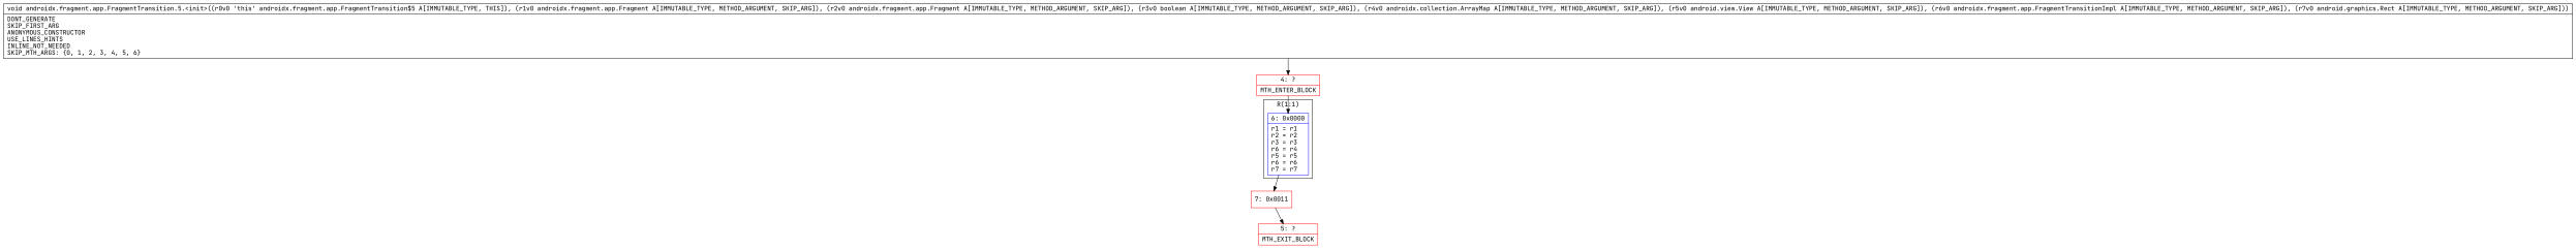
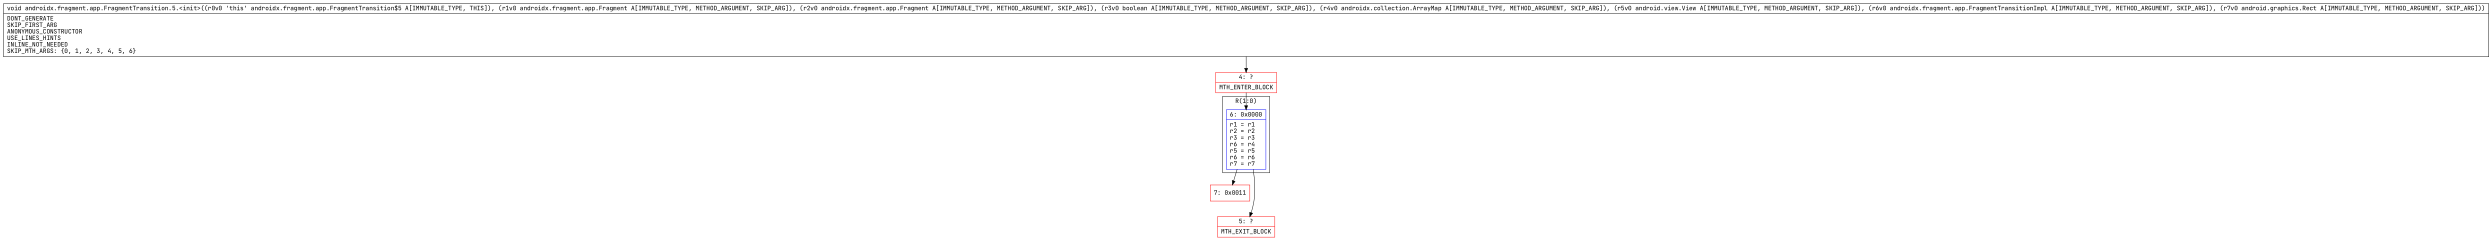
  digraph {
    fontname="JetBrains Mono"
    node [color=red fontname="JetBrains Mono" shape=record]
    edge [fontname="JetBrains Mono"]
    n1 [color=blue label="{6\:\ 0x0000|r1 = r1\lr2 = r2\lr3 = r3\lr6 = r4\lr5 = r5\lr6 = r6\lr7 = r7\l}"]
    n2 [label="{7\:\ 0x0011}"]
    n3 [label="{5\:\ ?|MTH_EXIT_BLOCK\l}"]
    n4 [label="{4\:\ ?|MTH_ENTER_BLOCK\l}"]
    n5 [label="{void androidx.fragment.app.FragmentTransition.5.\<init\>((r0v0 'this' androidx.fragment.app.FragmentTransition$5 A[IMMUTABLE_TYPE, THIS]), (r1v0 androidx.fragment.app.Fragment A[IMMUTABLE_TYPE, METHOD_ARGUMENT, SKIP_ARG]), (r2v0 androidx.fragment.app.Fragment A[IMMUTABLE_TYPE, METHOD_ARGUMENT, SKIP_ARG]), (r3v0 boolean A[IMMUTABLE_TYPE, METHOD_ARGUMENT, SKIP_ARG]), (r4v0 androidx.collection.ArrayMap A[IMMUTABLE_TYPE, METHOD_ARGUMENT, SKIP_ARG]), (r5v0 android.view.View A[IMMUTABLE_TYPE, METHOD_ARGUMENT, SKIP_ARG]), (r6v0 androidx.fragment.app.FragmentTransitionImpl A[IMMUTABLE_TYPE, METHOD_ARGUMENT, SKIP_ARG]), (r7v0 android.graphics.Rect A[IMMUTABLE_TYPE, METHOD_ARGUMENT, SKIP_ARG]))  | DONT_GENERATE\lSKIP_FIRST_ARG\lANONYMOUS_CONSTRUCTOR\lUSE_LINES_HINTS\lINLINE_NOT_NEEDED\lSKIP_MTH_ARGS: \{0, 1, 2, 3, 4, 5, 6\}\l}" color=""]
    subgraph cluster_1 {
-     label="R(1:1)"
+     label="R(1:0)"
      n1
    }
    n1 -> n2
-   n2 -> n3
+   n1 -> n3
    n4 -> n1
    n5 -> n4
  }
